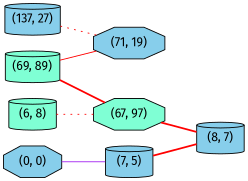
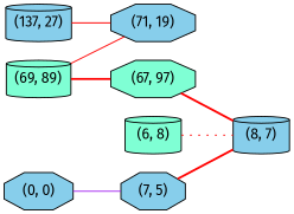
  graph {
    fontname="Fira Sans"
    rankdir=LR
    node [fillcolor=skyblue fontname="Fira Sans" shape=octagon style=filled]
    edge [color=red fontname="Fira Sans" style=bold weight=1]
    "(71, 19)"
    "(137, 27)" [shape=cylinder]
    "(6, 8)" [fillcolor=aquamarine shape=cylinder]
    "(8, 7)" [shape=cylinder]
    "(69, 89)" [fillcolor=aquamarine shape=cylinder]
    "(67, 97)" [fillcolor=aquamarine]
    "(0, 0)"
-   "(7, 5)" [shape=cylinder]
-   "(137, 27)" -- "(71, 19)" [style=dotted]
-   "(6, 8)" -- "(67, 97)" [style=dotted]
+   "(7, 5)"
+   "(137, 27)" -- "(71, 19)" [style=solid]
+   "(6, 8)" -- "(8, 7)" [style=dotted]
    "(69, 89)" -- "(71, 19)" [style=solid]
    "(69, 89)" -- "(67, 97)"
    "(67, 97)" -- "(8, 7)"
    "(0, 0)" -- "(7, 5)" [color=purple style=solid weight=4]
    "(7, 5)" -- "(8, 7)"
  }
